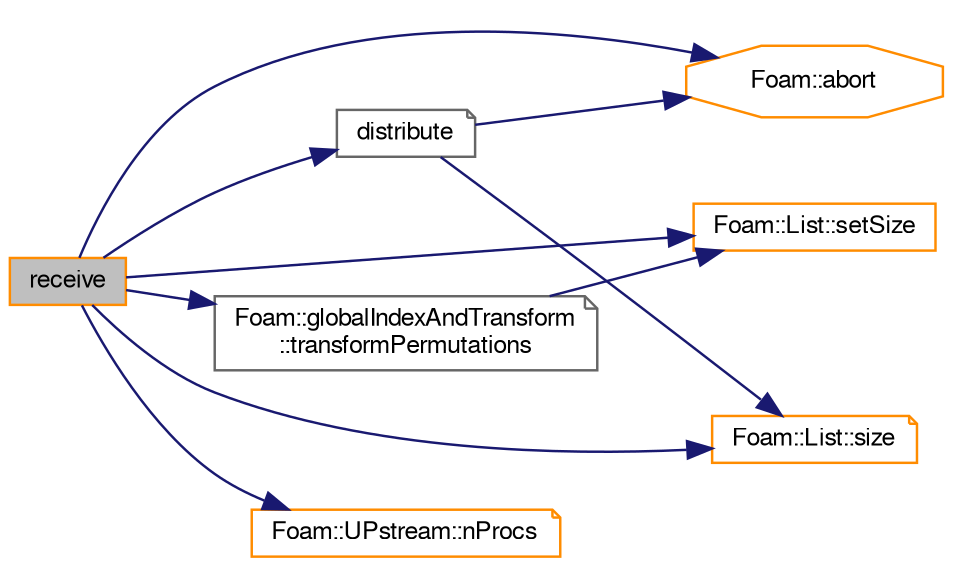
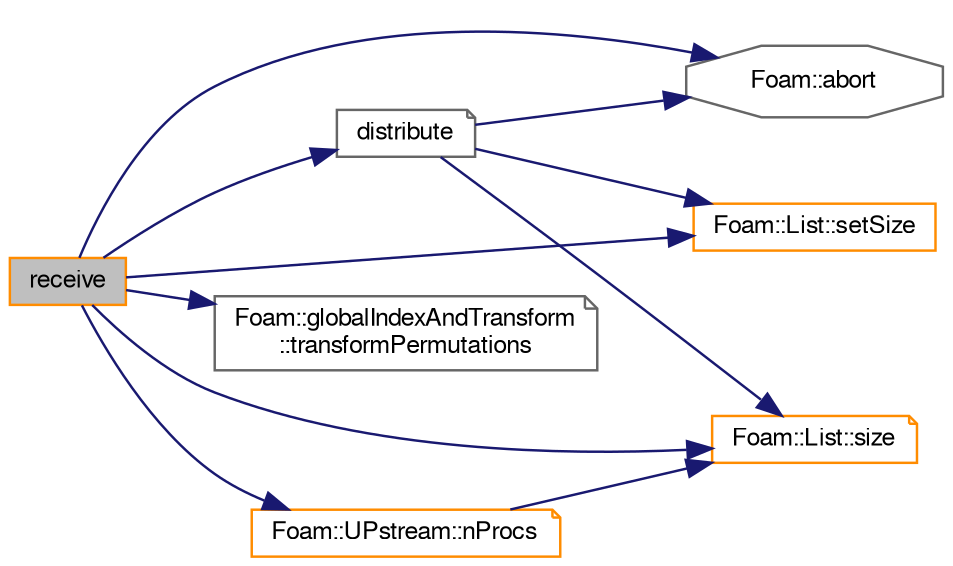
  digraph {
    rankdir=LR
    node [color=darkorange fontname=FreeSans fontsize=10 shape=note]
    edge [color=midnightblue fontname=FreeSans fontsize=10 labelfontname=FreeSans labelfontsize=10 style=solid]
    n1 [fillcolor=grey75 fontcolor=black height=0.2 label=receive shape=box style=filled width=0.4]
-   n2 [height=0.2 label="Foam::abort" shape=octagon width=0.4]
+   n2 [color=gray40 height=0.2 label="Foam::abort" shape=octagon width=0.4]
    n3 [color=gray40 height=0.2 label=distribute width=0.4]
    n4 [height=0.2 label="Foam::List::setSize" shape=box width=0.4]
    n5 [height=0.2 label="Foam::List::size" width=0.4]
    n6 [height=0.2 label="Foam::UPstream::nProcs" width=0.4]
    n7 [color=gray40 height=0.2 label="Foam::globalIndexAndTransform\l::transformPermutations" width=0.4]
    n1 -> n2
    n1 -> n3
    n1 -> n4
    n1 -> n5
    n1 -> n6
    n1 -> n7
    n3 -> n2
-   n7 -> n4
+   n3 -> n4
    n3 -> n5
+   n6 -> n5
  }
